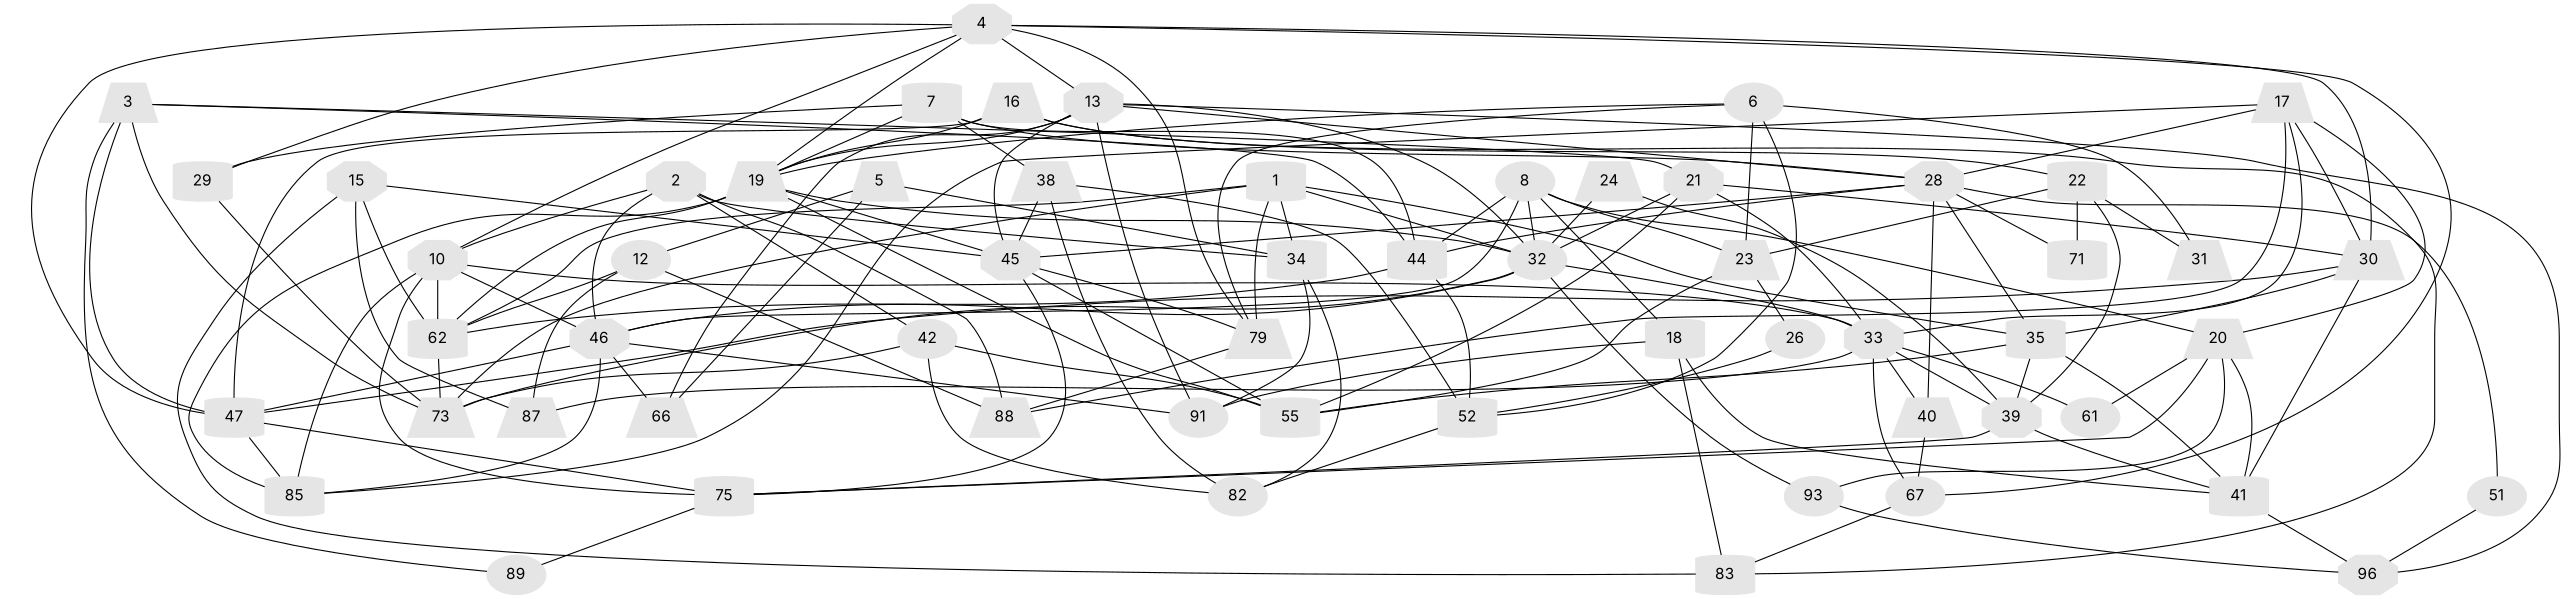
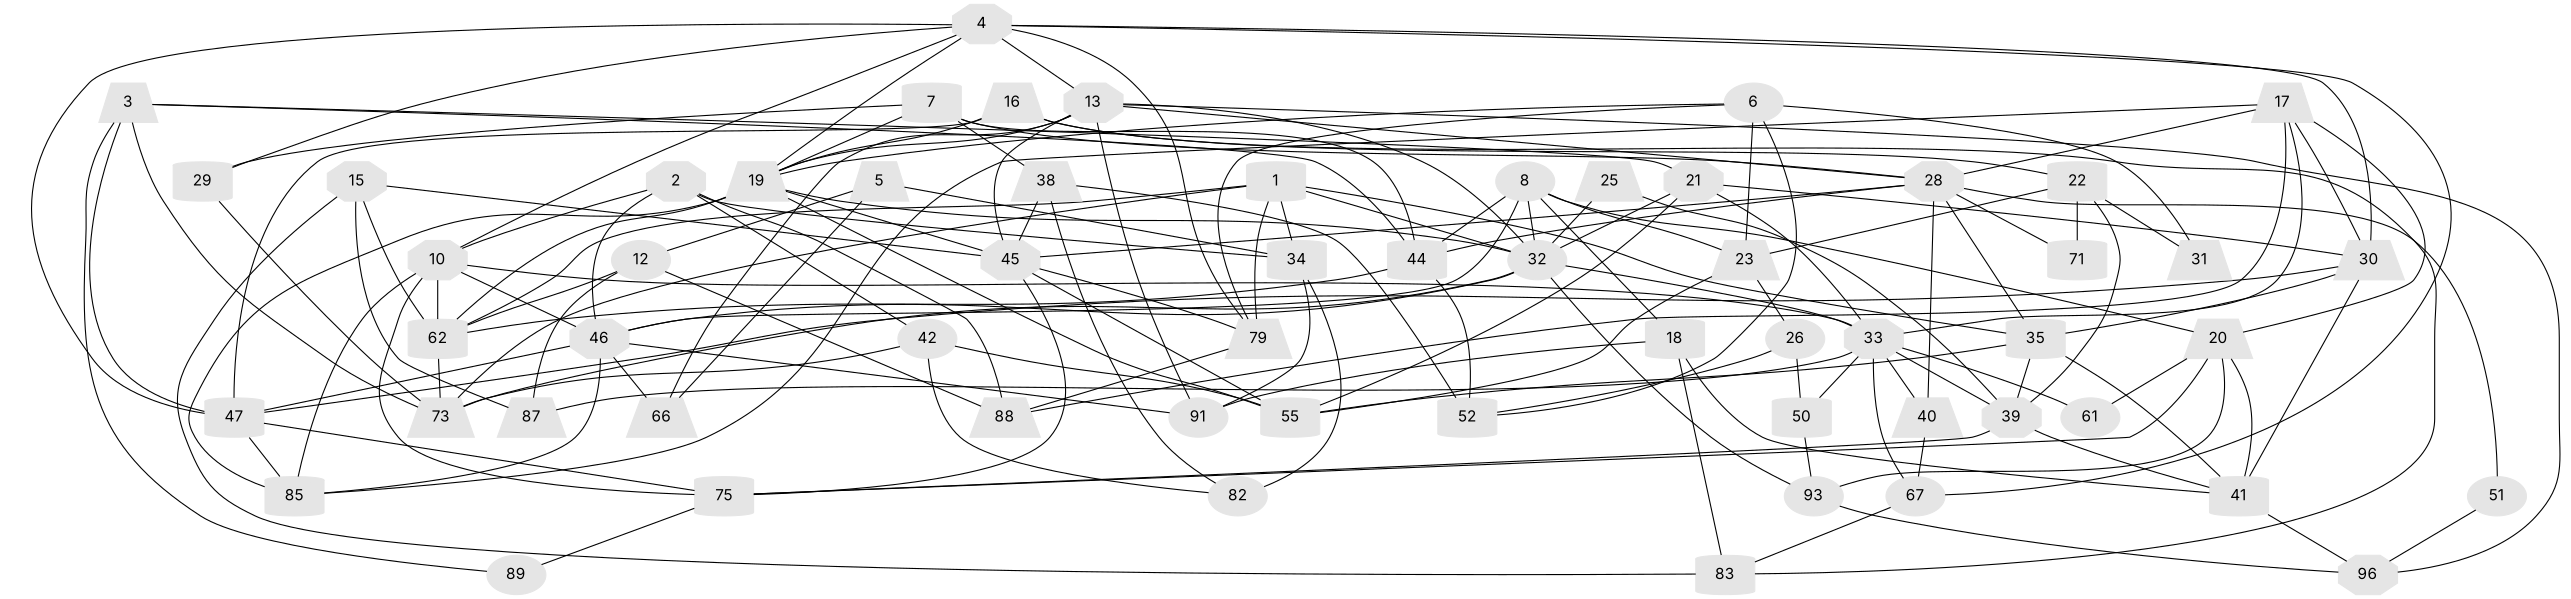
  graph {
    fontname=Inter
    node [color=gray90 fontname=Inter shape=cylinder style=filled]
    edge [fontname=Inter]
    1 [super="+57"]
    32 [shape=ellipse super="+70"]
    34 [super="+60"]
    35 [super="+59"]
    62 [super="+65"]
    73 [shape=trapezium super="+74"]
    79 [shape=trapezium super="+101"]
    46 [shape=octagon super="+94"]
    33 [shape=octagon super="+63"]
    93 [shape=ellipse]
    91 [shape=ellipse]
    82 [shape=ellipse super="+99"]
    41 [super="+49"]
    55 [super="+81"]
    39 [shape=octagon super="+58"]
    88 [shape=trapezium]
    2 [shape=octagon super="+11"]
    10 [shape=octagon super="+69"]
    42 [shape=ellipse]
    75 [super="+100"]
    85
    47 [super="+76"]
    66 [shape=trapezium]
    3 [shape=trapezium super="+36"]
    21 [shape=octagon super="+98"]
    44 [super="+72"]
    89 [shape=ellipse]
    30 [shape=trapezium super="+84"]
    52 [super="+97"]
    4 [shape=octagon super="+24"]
    13 [shape=octagon super="+48"]
    19 [shape=trapezium super="+27"]
    29
    67 [shape=ellipse super="+78"]
    28 [shape=octagon super="+95"]
    45 [shape=octagon super="+56"]
    96 [shape=octagon]
    40 [shape=trapezium super="+80"]
    12 [shape=ellipse super="+14"]
    87 [shape=trapezium]
    5 [shape=trapezium]
    6 [shape=ellipse super="+9"]
    23 [shape=trapezium super="+64"]
    31 [shape=trapezium]
    26 [shape=ellipse]
    7 [super="+92"]
    38 [shape=trapezium]
    71
    51 [shape=ellipse]
    8 [shape=ellipse super="+68"]
    18
    20 [shape=trapezium super="+37"]
    83
    61 [shape=ellipse]
+   50 [super="+90"]
    15 [shape=octagon super="+86"]
    16 [shape=trapezium super="+77"]
    22
    17 [shape=trapezium super="+43"]
-   25 [shape=trapezium label=24]
+   25 [shape=trapezium]
    1 -- 32
    1 -- 34
    1 -- 35
    1 -- 62
    1 -- 73
    1 -- 79
    32 -- 73
    32 -- 46
    32 -- 33
    32 -- 93
    34 -- 91
    34 -- 82
    35 -- 41
    35 -- 55
    35 -- 39
    62 -- 73
    79 -- 88 [weight=2]
    46 -- 91
    46 -- 85
    46 -- 47
    46 -- 66
    33 -- 39
    33 -- 67
    33 -- 40
    33 -- 87
    33 -- 61
+   33 -- 50
    93 -- 96
    41 -- 96
    39 -- 41
    39 -- 75
    2 -- 34
    2 -- 46
    2 -- 88
    2 -- 10
    2 -- 42
    10 -- 62
    10 -- 46
    10 -- 33
    10 -- 75
    10 -- 85
    42 -- 73
    42 -- 82
    42 -- 55
    75 -- 89
    47 -- 75
    47 -- 85
    3 -- 73 [weight=2]
    3 -- 47
    3 -- 21
    3 -- 44
    3 -- 89
    21 -- 32
    21 -- 33
    21 -- 55
    21 -- 30
    44 -- 62
    44 -- 52
    30 -- 35
    30 -- 41
    30 -- 47
-   52 -- 82
    4 -- 79
    4 -- 10
    4 -- 47
    4 -- 30
    4 -- 13
    4 -- 19
    4 -- 29
    4 -- 67
    13 -- 32
    13 -- 91
    13 -- 66
    13 -- 19
    13 -- 28
    13 -- 45
    13 -- 96
    19 -- 32
    19 -- 62
    19 -- 55
    19 -- 85
    19 -- 45
    29 -- 73
    67 -- 83
    28 -- 35
    28 -- 44
    28 -- 45
    28 -- 40
    28 -- 71
    28 -- 51
    45 -- 79
    45 -- 55
    45 -- 75
    40 -- 67
    12 -- 62
    12 -- 88
    12 -- 87
    5 -- 34
    5 -- 66
    5 -- 12
    6 -- 79
    6 -- 52
    6 -- 19
    6 -- 23
    6 -- 31
    23 -- 55
    23 -- 26
    26 -- 52
+   26 -- 50
    7 -- 44
    7 -- 19
    7 -- 29
    7 -- 28
    7 -- 38
    38 -- 82
    38 -- 52
    38 -- 45
    51 -- 96
    8 -- 32
    8 -- 46
    8 -- 44
    8 -- 23
    8 -- 18
    8 -- 20
    18 -- 91
    18 -- 41
    18 -- 83
    20 -- 93
    20 -- 41
    20 -- 75
    20 -- 61
+   50 -- 93
    15 -- 62
    15 -- 45
    15 -- 87
    15 -- 83
    16 -- 47
    16 -- 19
    16 -- 83
    16 -- 22
    22 -- 39
    22 -- 23
    22 -- 31
    22 -- 71
    17 -- 33
    17 -- 88
    17 -- 85
    17 -- 30
    17 -- 28
    17 -- 20
    25 -- 32
    25 -- 39
  }
